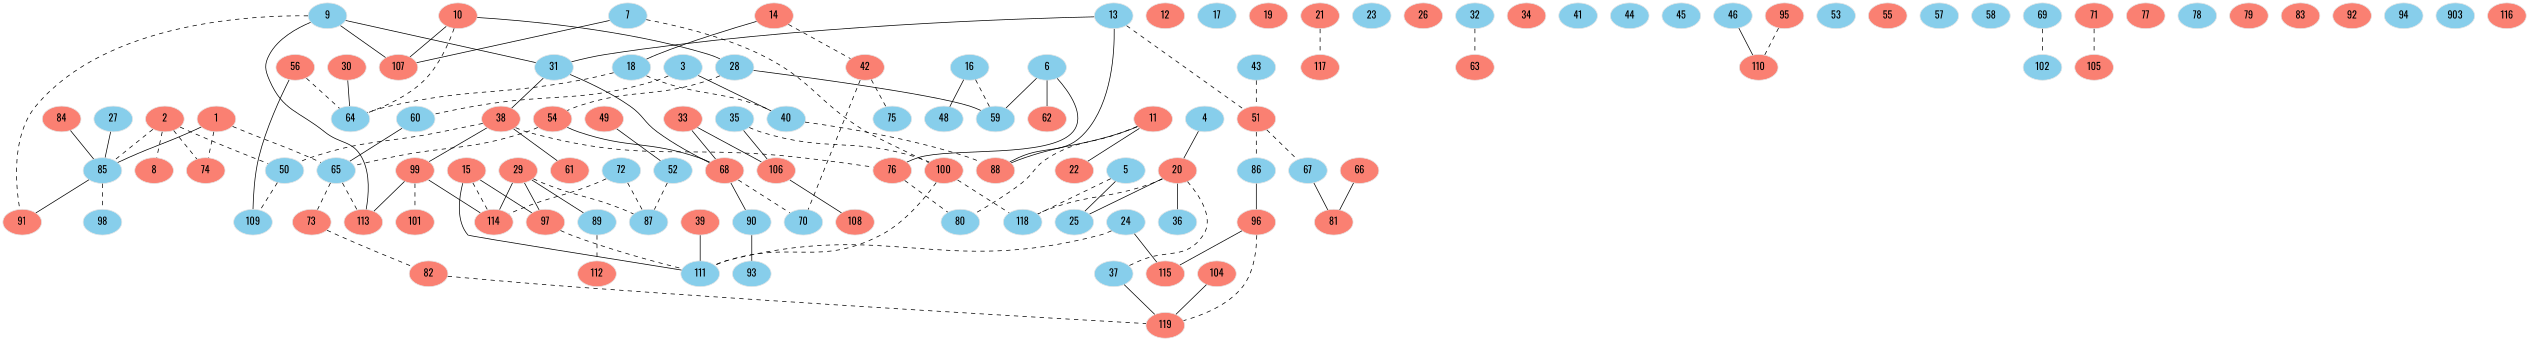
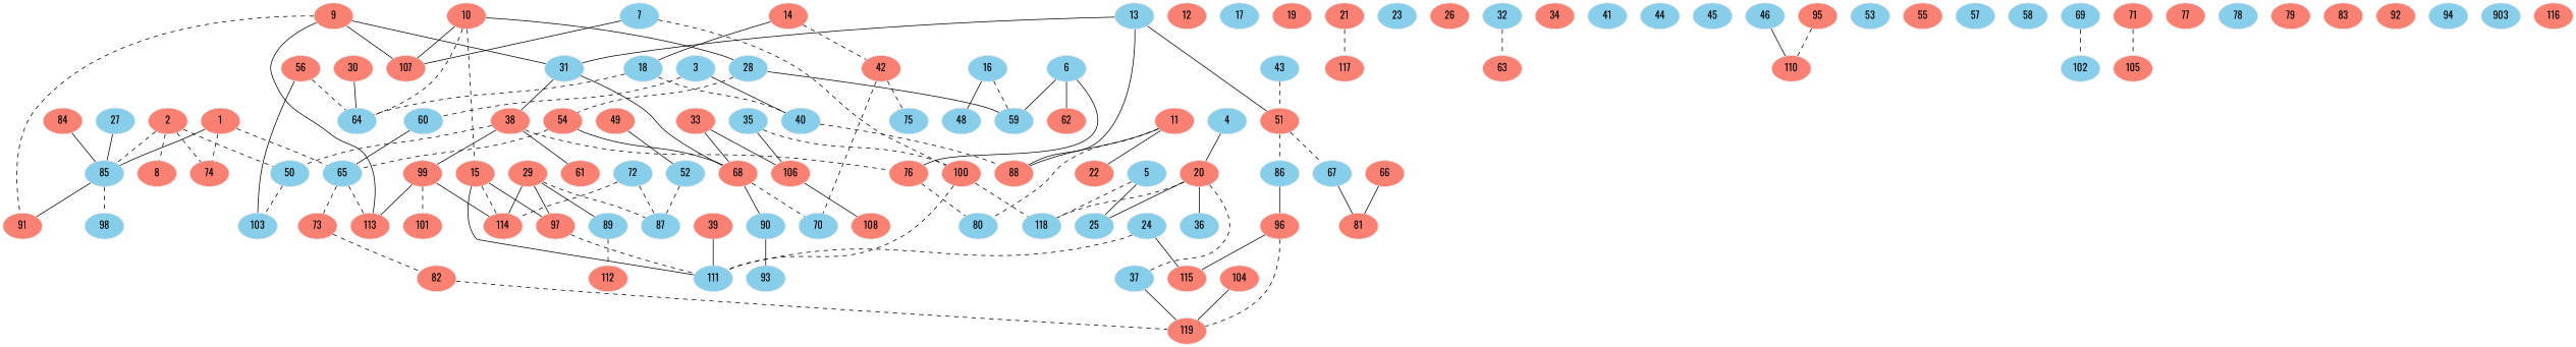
  graph {
    fontname=Oswald
    node [color=gray90 fillcolor=salmon fontname=Oswald style=filled]
    edge [fontname=Oswald style=dashed]
    65 [fillcolor=skyblue]
    1
    74
    85 [fillcolor=skyblue]
    113
    73
    91
    98 [fillcolor=skyblue]
    2
    8
    50 [fillcolor=skyblue]
-   109 [fillcolor=skyblue]
+   109 [fillcolor=skyblue label=103]
    3 [fillcolor=skyblue]
    40 [fillcolor=skyblue]
    60 [fillcolor=skyblue]
    88
    4 [fillcolor=skyblue]
    20
    25 [fillcolor=skyblue]
    118 [fillcolor=skyblue]
    36 [fillcolor=skyblue]
    37 [fillcolor=skyblue]
    5 [fillcolor=skyblue]
    6 [fillcolor=skyblue]
    59 [fillcolor=skyblue]
    62
    76
    80 [fillcolor=skyblue]
    7 [fillcolor=skyblue]
    100
    107
    111 [fillcolor=skyblue]
-   9 [fillcolor=skyblue]
+   9
    31 [fillcolor=skyblue]
    38
    68
    10
    15
    28 [fillcolor=skyblue]
    64 [fillcolor=skyblue]
    114
    97
    54
    11
    22
    12
    13 [fillcolor=skyblue]
    51
    67 [fillcolor=skyblue]
    86 [fillcolor=skyblue]
    18 [fillcolor=skyblue]
    14
    42
    70 [fillcolor=skyblue]
    75 [fillcolor=skyblue]
    16 [fillcolor=skyblue]
    48 [fillcolor=skyblue]
    17 [fillcolor=skyblue]
    19
    119
    21
    117
    23 [fillcolor=skyblue]
    24 [fillcolor=skyblue]
    115
    26
    27 [fillcolor=skyblue]
    29
    87 [fillcolor=skyblue]
    89 [fillcolor=skyblue]
    112
    30
    61
    99
    90 [fillcolor=skyblue]
    32 [fillcolor=skyblue]
    63
    33
    106
    108
    34
    35 [fillcolor=skyblue]
    101
    39
    41 [fillcolor=skyblue]
    43 [fillcolor=skyblue]
    44 [fillcolor=skyblue]
    45 [fillcolor=skyblue]
    46 [fillcolor=skyblue]
    110
    52 [fillcolor=skyblue]
    93 [fillcolor=skyblue]
    49
    81
    96
    53 [fillcolor=skyblue]
    55
    56
    57 [fillcolor=skyblue]
    58 [fillcolor=skyblue]
    82
    66
    69 [fillcolor=skyblue]
    102 [fillcolor=skyblue]
    71
    105
    72 [fillcolor=skyblue]
    77
    78 [fillcolor=skyblue]
    79
    83
    84
    92
    94 [fillcolor=skyblue]
    95
    n116 [fillcolor=skyblue label=903]
    104
    116
    65 -- 113
    65 -- 73
    1 -- 65
    1 -- 74
    1 -- 85 [style=solid]
    85 -- 91 [style=solid]
    85 -- 98
    73 -- 82
    2 -- 74
    2 -- 85
    2 -- 8
    2 -- 50
    50 -- 109
    3 -- 40 [style=solid]
    3 -- 60
    40 -- 88
    60 -- 65 [style=solid]
    4 -- 20 [style=solid]
    20 -- 25 [style=solid]
    20 -- 118
    20 -- 36 [style=solid]
    20 -- 37
    37 -- 119 [style=solid]
    5 -- 25 [style=solid]
    5 -- 118
    6 -- 59 [style=solid]
    6 -- 62 [style=solid]
    6 -- 76 [style=solid]
    76 -- 80
    7 -- 100
    7 -- 107 [style=solid]
    100 -- 118
    100 -- 111
    9 -- 113 [style=solid]
    9 -- 91
    9 -- 107 [style=solid]
    9 -- 31 [style=solid]
    31 -- 38 [style=solid]
    31 -- 68 [style=solid]
    38 -- 50
    38 -- 76
    38 -- 61 [style=solid]
    38 -- 99 [style=solid]
    68 -- 70
    68 -- 90 [style=solid]
    10 -- 107 [style=solid]
+   10 -- 15
    10 -- 28 [style=solid]
    10 -- 64
    15 -- 111 [style=solid]
    15 -- 114
    15 -- 97 [style=solid]
    28 -- 59 [style=solid]
    28 -- 54
    97 -- 111
    54 -- 65
    54 -- 68 [style=solid]
    11 -- 88 [style=solid]
    11 -- 80
    11 -- 22 [style=solid]
    13 -- 88 [style=solid]
    13 -- 31 [style=solid]
-   13 -- 51
+   13 -- 51 [style=solid]
    51 -- 67
    51 -- 86
    67 -- 81 [style=solid]
    86 -- 96 [style=solid]
    18 -- 40
    18 -- 64
    14 -- 18 [style=solid]
    14 -- 42
    42 -- 70
    42 -- 75
    16 -- 59
    16 -- 48 [style=solid]
    21 -- 117
    24 -- 111
    24 -- 115 [style=solid]
    27 -- 85 [style=solid]
    29 -- 114 [style=solid]
    29 -- 97 [style=solid]
    29 -- 87
    29 -- 89 [style=solid]
    89 -- 112
    30 -- 64 [style=solid]
    99 -- 113 [style=solid]
    99 -- 114 [style=solid]
    99 -- 101
    90 -- 93 [style=solid]
    32 -- 63
    33 -- 68 [style=solid]
    33 -- 106 [style=solid]
    106 -- 108 [style=solid]
    35 -- 100
    35 -- 106 [style=solid]
    39 -- 111 [style=solid]
    43 -- 51
    46 -- 110 [style=solid]
    52 -- 87
    49 -- 52 [style=solid]
    96 -- 119
    96 -- 115 [style=solid]
    56 -- 109 [style=solid]
    56 -- 64
    82 -- 119
    66 -- 81 [style=solid]
    69 -- 102
    71 -- 105
    72 -- 114
    72 -- 87
    84 -- 85 [style=solid]
    95 -- 110
    104 -- 119 [style=solid]
  }
